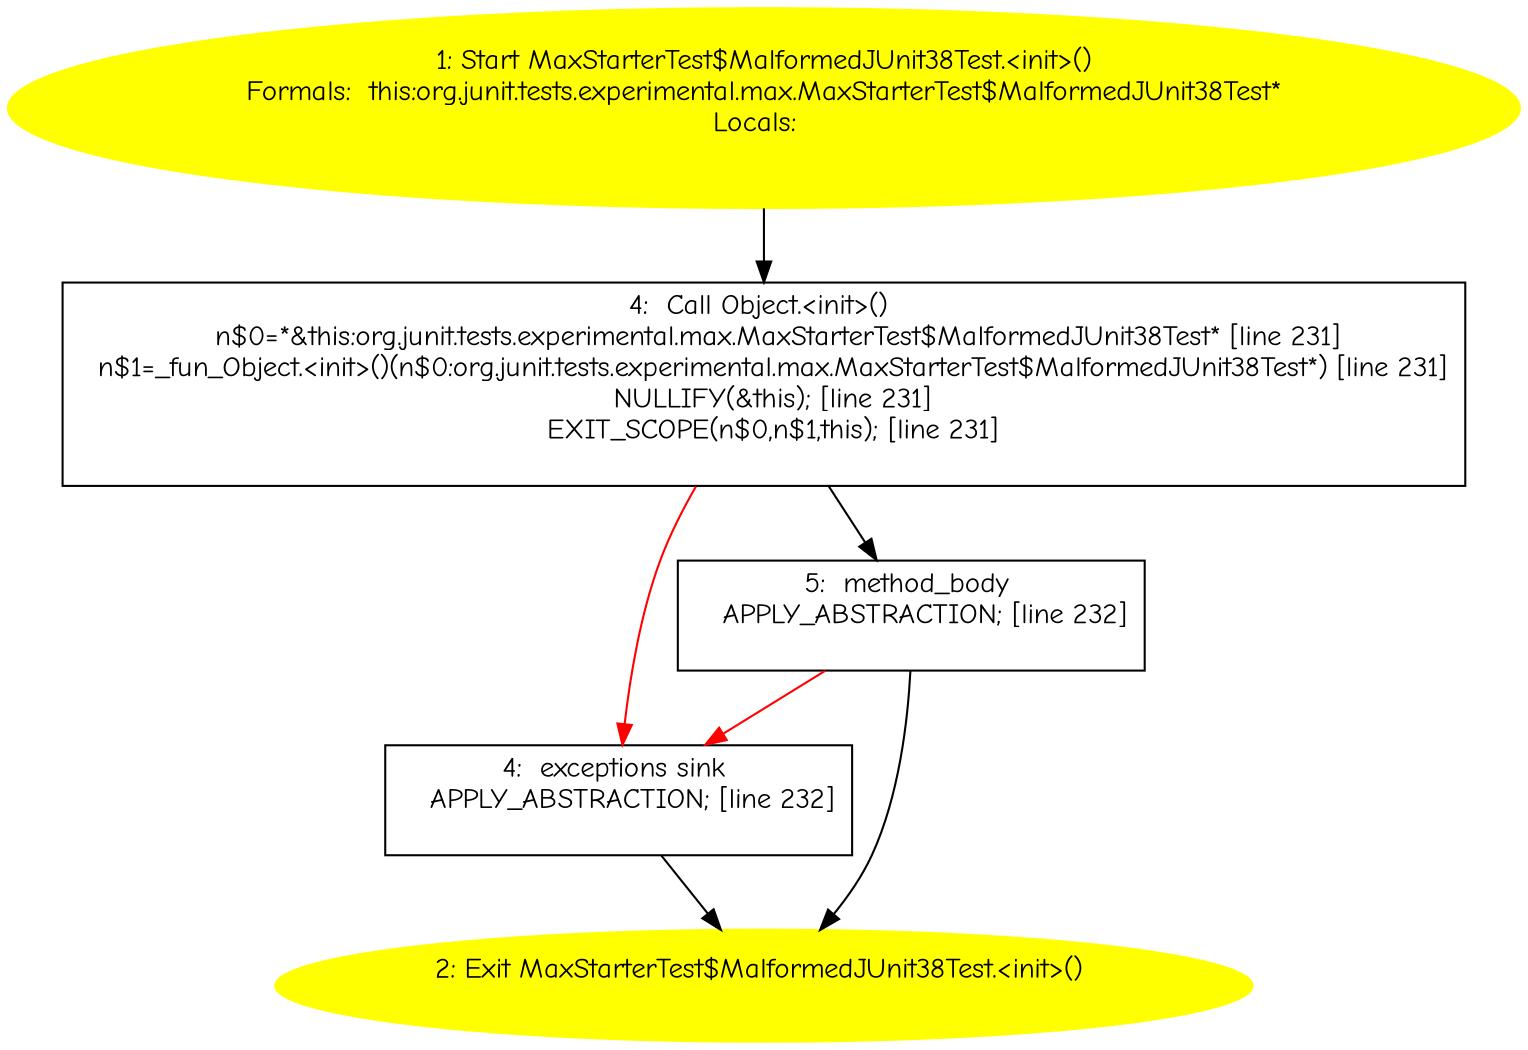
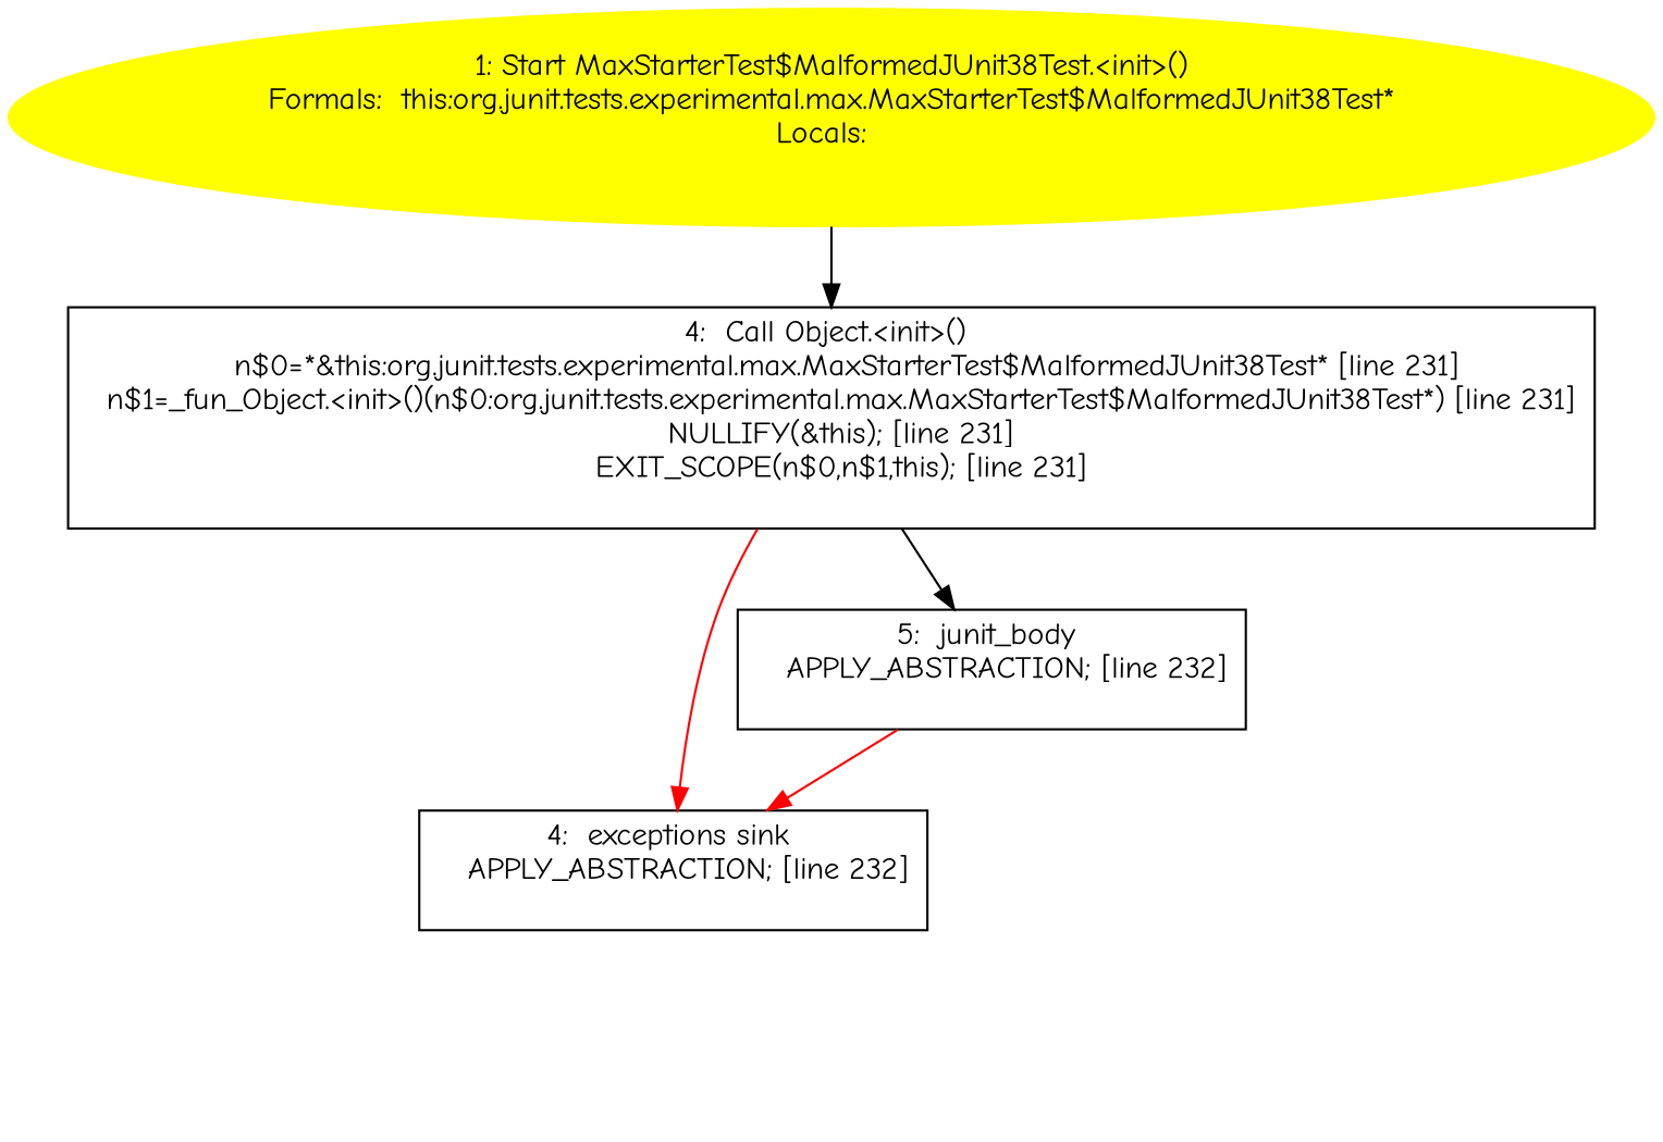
  digraph {
    fontname="Comic Neue"
    node [fontname="Comic Neue" shape=box]
    edge [fontname="Comic Neue"]
    n1 [color=yellow label="1: Start MaxStarterTest$MalformedJUnit38Test.<init>()\nFormals:  this:org.junit.tests.experimental.max.MaxStarterTest$MalformedJUnit38Test*\nLocals:  \n  " style=filled shape=""]
    n2 [label="4:  Call Object.<init>() \n   n$0=*&this:org.junit.tests.experimental.max.MaxStarterTest$MalformedJUnit38Test* [line 231]\n  n$1=_fun_Object.<init>()(n$0:org.junit.tests.experimental.max.MaxStarterTest$MalformedJUnit38Test*) [line 231]\n  NULLIFY(&this); [line 231]\n  EXIT_SCOPE(n$0,n$1,this); [line 231]\n "]
    n3 [label="4:  exceptions sink \n   APPLY_ABSTRACTION; [line 232]\n "]
-   n4 [label="5:  method_body \n   APPLY_ABSTRACTION; [line 232]\n "]
-   n5 [color=yellow label="2: Exit MaxStarterTest$MalformedJUnit38Test.<init>() \n  " style=filled shape=""]
+   n4 [label="5:  junit_body \n   APPLY_ABSTRACTION; [line 232]\n "]
    n1 -> n2
    n2 -> n3 [color=red]
    n2 -> n4
-   n3 -> n5
    n4 -> n3 [color=red]
-   n4 -> n5
  }
